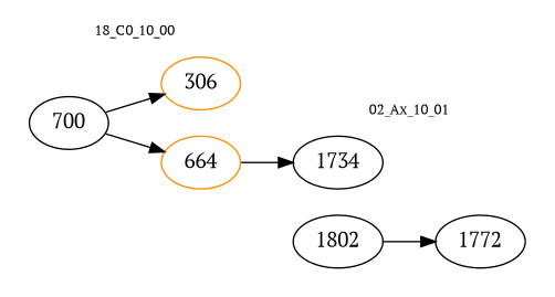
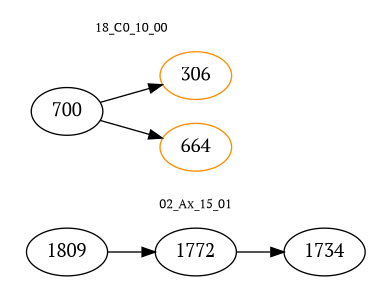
  digraph {
    fontname="PT Serif"
    rankdir=LR
    node [color=black fontname="PT Serif"]
    edge [color=black fontname="PT Serif"]
    n1 [label=1772]
    n2 [label=1734]
-   n3 [label=1802]
+   n3 [label=1809]
    n4 [label=700]
    n5 [color=darkorange label=664]
    n6 [color=darkorange label=306]
    subgraph cluster_1 {
      color=white
      fontsize=10
-     label="02_Ax_10_01"
+     label="02_Ax_15_01"
      n1
      n2
      n3
    }
    subgraph cluster_2 {
      color=white
      fontsize=10
      label="18_C0_10_00"
      n4
      n5
      n6
    }
-   n5 -> n2
+   n1 -> n2
    n3 -> n1
    n4 -> n5
    n4 -> n6
  }
